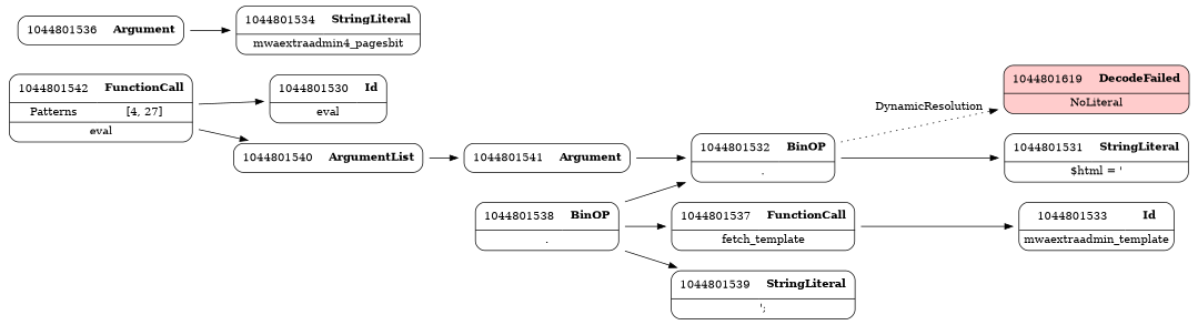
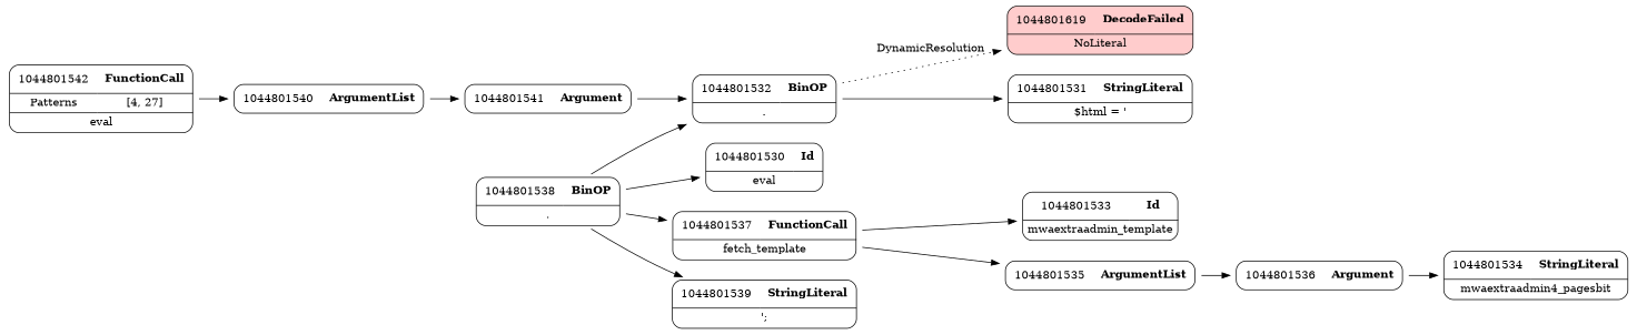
  digraph {
    rankdir=LR
    node [shape=none]
    edge [weight=2]
    n1 [label=<<TABLE border='1' cellspacing='0' cellpadding='10' style='rounded' ><TR><TD border='0'>1044801542</TD><TD border='0'><B>FunctionCall</B></TD></TR><HR/><TR><TD border='0' cellpadding='5'>Patterns</TD><TD border='0' cellpadding='5'>[4, 27]</TD></TR><HR/><TR><TD border='0' cellpadding='5' colspan='2'>eval</TD></TR></TABLE>>]
    n2 [label=<<TABLE border='1' cellspacing='0' cellpadding='10' style='rounded' ><TR><TD border='0'>1044801530</TD><TD border='0'><B>Id</B></TD></TR><HR/><TR><TD border='0' cellpadding='5' colspan='2'>eval</TD></TR></TABLE>>]
    n3 [label=<<TABLE border='1' cellspacing='0' cellpadding='10' style='rounded' ><TR><TD border='0'>1044801540</TD><TD border='0'><B>ArgumentList</B></TD></TR></TABLE>>]
    n4 [label=<<TABLE border='1' cellspacing='0' cellpadding='10' style='rounded' ><TR><TD border='0'>1044801541</TD><TD border='0'><B>Argument</B></TD></TR></TABLE>>]
    n5 [label=<<TABLE border='1' cellspacing='0' cellpadding='10' style='rounded' ><TR><TD border='0'>1044801532</TD><TD border='0'><B>BinOP</B></TD></TR><HR/><TR><TD border='0' cellpadding='5' colspan='2'>.</TD></TR></TABLE>>]
    n6 [label=<<TABLE border='1' cellspacing='0' cellpadding='10' style='rounded' bgcolor='#FFCCCC' ><TR><TD border='0'>1044801619</TD><TD border='0'><B>DecodeFailed</B></TD></TR><HR/><TR><TD border='0' cellpadding='5' colspan='2'>NoLiteral</TD></TR></TABLE>>]
    n7 [label=<<TABLE border='1' cellspacing='0' cellpadding='10' style='rounded' ><TR><TD border='0'>1044801531</TD><TD border='0'><B>StringLiteral</B></TD></TR><HR/><TR><TD border='0' cellpadding='5' colspan='2'>$html = '</TD></TR></TABLE>>]
    n8 [label=<<TABLE border='1' cellspacing='0' cellpadding='10' style='rounded' ><TR><TD border='0'>1044801538</TD><TD border='0'><B>BinOP</B></TD></TR><HR/><TR><TD border='0' cellpadding='5' colspan='2'>.</TD></TR></TABLE>>]
    n9 [label=<<TABLE border='1' cellspacing='0' cellpadding='10' style='rounded' ><TR><TD border='0'>1044801537</TD><TD border='0'><B>FunctionCall</B></TD></TR><HR/><TR><TD border='0' cellpadding='5' colspan='2'>fetch_template</TD></TR></TABLE>>]
    n10 [label=<<TABLE border='1' cellspacing='0' cellpadding='10' style='rounded' ><TR><TD border='0'>1044801539</TD><TD border='0'><B>StringLiteral</B></TD></TR><HR/><TR><TD border='0' cellpadding='5' colspan='2'>';</TD></TR></TABLE>>]
    n11 [label=<<TABLE border='1' cellspacing='0' cellpadding='10' style='rounded' ><TR><TD border='0'>1044801533</TD><TD border='0'><B>Id</B></TD></TR><HR/><TR><TD border='0' cellpadding='5' colspan='2'>mwaextraadmin_template</TD></TR></TABLE>>]
+   n12 [label=<<TABLE border='1' cellspacing='0' cellpadding='10' style='rounded' ><TR><TD border='0'>1044801535</TD><TD border='0'><B>ArgumentList</B></TD></TR></TABLE>>]
    n13 [label=<<TABLE border='1' cellspacing='0' cellpadding='10' style='rounded' ><TR><TD border='0'>1044801536</TD><TD border='0'><B>Argument</B></TD></TR></TABLE>>]
    n14 [label=<<TABLE border='1' cellspacing='0' cellpadding='10' style='rounded' ><TR><TD border='0'>1044801534</TD><TD border='0'><B>StringLiteral</B></TD></TR><HR/><TR><TD border='0' cellpadding='5' colspan='2'>mwaextraadmin4_pagesbit</TD></TR></TABLE>>]
-   n1 -> n2
+   n8 -> n2
    n1 -> n3
    n3 -> n4
    n4 -> n5
    n5 -> n6 [label=DynamicResolution style=dotted weight=""]
    n5 -> n7
    n8 -> n5
    n8 -> n9
    n8 -> n10
    n9 -> n11
+   n9 -> n12
+   n12 -> n13
    n13 -> n14
  }
